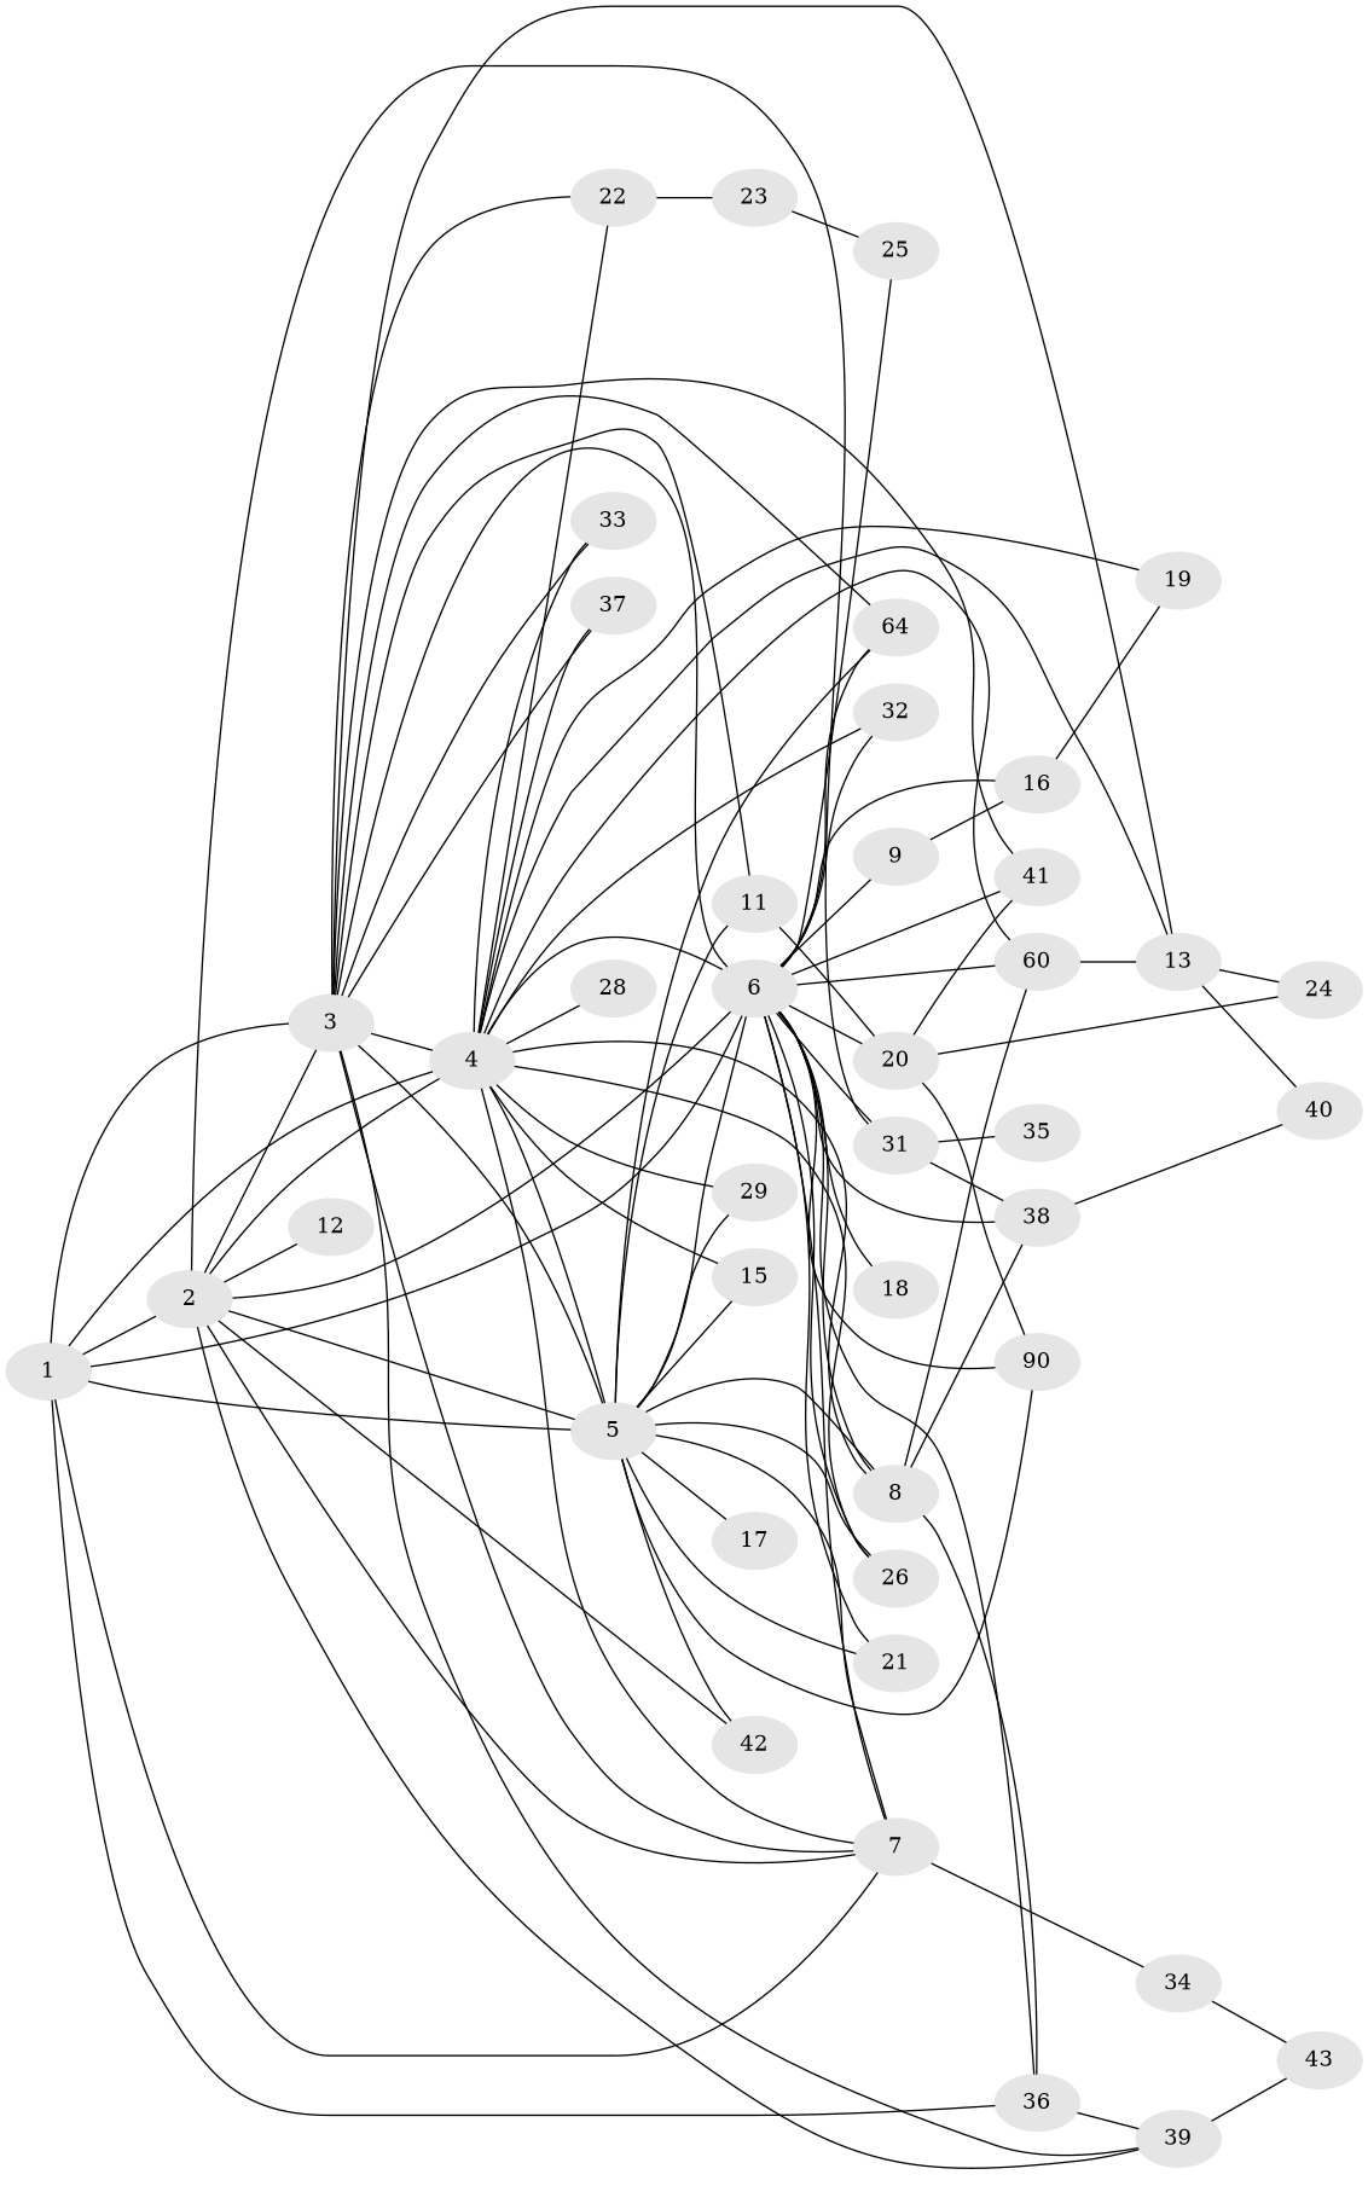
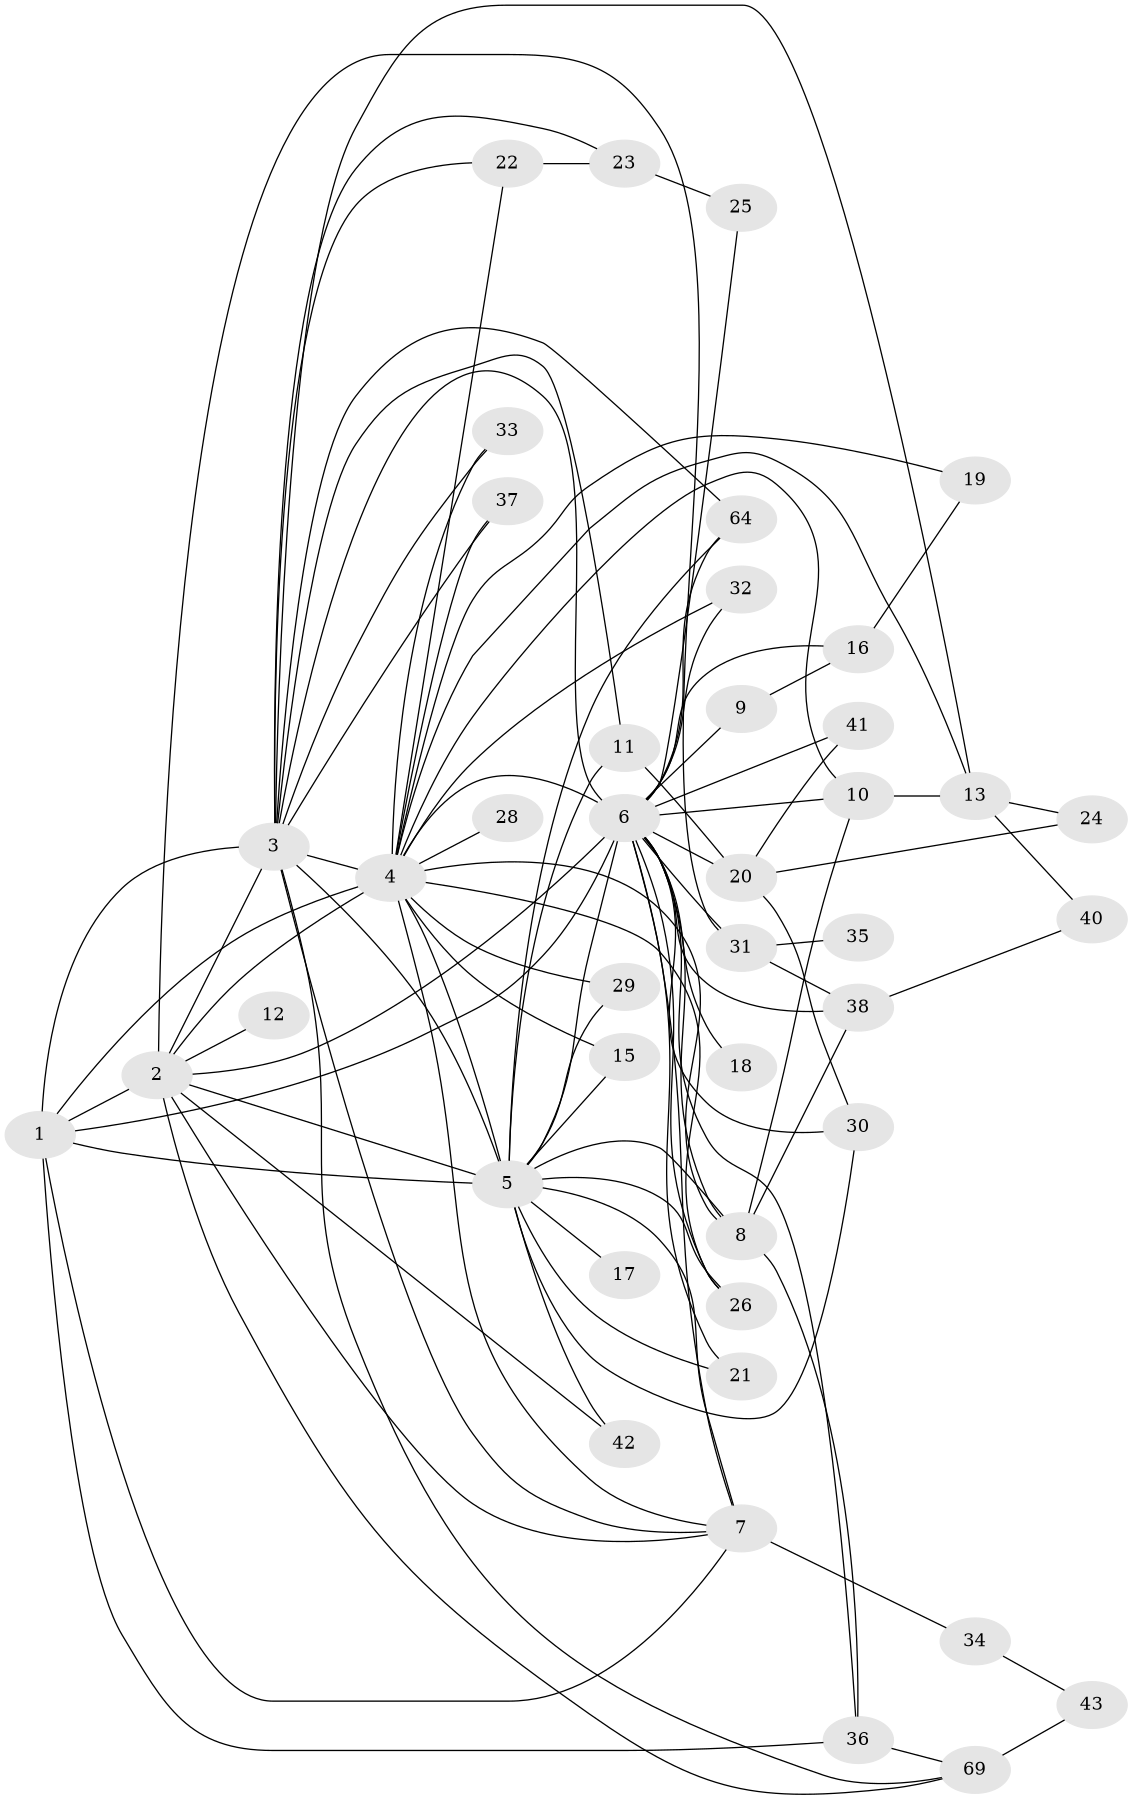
  graph {
    rankdir=LR
    node [color=gray90 style=filled]
    edge [weight=1.0]
    1
    2
    3
    4
    5
    6
    7
    36
    12
    31
-   39
+   39 [label=69]
    42
    11
    13
    n15 [label=64]
    22
    23
    33
    37
    8
-   10 [label=60]
+   10
    15
    19
    26
    28
    29
    32
    17
    21
-   30 [label=90]
+   30
    9
    16
    18
    20
    25
    41
    38
    34
    35
    43
    24
    40
    1 -- 2 [weight=2.0]
    1 -- 3
    1 -- 4 [weight=3.0]
    1 -- 5 [weight=2.0]
    1 -- 6
    1 -- 7
    1 -- 36 [weight=3.0]
    2 -- 3 [weight=2.0]
    2 -- 4 [weight=4.0]
    2 -- 5 [weight=4.0]
    2 -- 6 [weight=2.0]
    2 -- 7 [weight=3.0]
    2 -- 12
    2 -- 31
    2 -- 39
    2 -- 42
    3 -- 4 [weight=3.0]
    3 -- 5 [weight=2.0]
    3 -- 6
    3 -- 7
    3 -- 39
    3 -- 11
    3 -- 13
    3 -- n15
    3 -- 22
-   3 -- 41
+   3 -- 23
    3 -- 33
    3 -- 37
    4 -- 5 [weight=4.0]
    4 -- 6 [weight=3.0]
    4 -- 7 [weight=2.0]
    4 -- 13
    4 -- 22
    4 -- 33
    4 -- 37
    4 -- 8
    4 -- 10 [weight=3.0]
    4 -- 15
    4 -- 19
    4 -- 26
    4 -- 28
    4 -- 29
    4 -- 32
    5 -- 6 [weight=2.0]
    5 -- 7 [weight=2.0]
    5 -- 42
    5 -- 11
    5 -- n15 [weight=3.0]
    5 -- 8
    5 -- 15
    5 -- 26
    5 -- 29 [weight=3.0]
    5 -- 17
    5 -- 21
    5 -- 30
    6 -- 7 [weight=2.0]
    6 -- 36
    6 -- 31
    6 -- n15
    6 -- 8 [weight=2.0]
    6 -- 10
    6 -- 26
    6 -- 32
    6 -- 21
    6 -- 30
    6 -- 9
    6 -- 16
    6 -- 18
    6 -- 20 [weight=2.0]
    6 -- 25
    6 -- 41
    6 -- 38
    7 -- 34
    36 -- 39
    31 -- 38
    31 -- 35
    39 -- 43
    11 -- 20
    13 -- 24
    13 -- 40
    22 -- 23
    23 -- 25
    8 -- 36
    8 -- 10
    8 -- 38
    10 -- 13
    9 -- 16
    16 -- 19
    20 -- 30
    20 -- 41
    20 -- 24
    38 -- 40
    34 -- 43
  }
